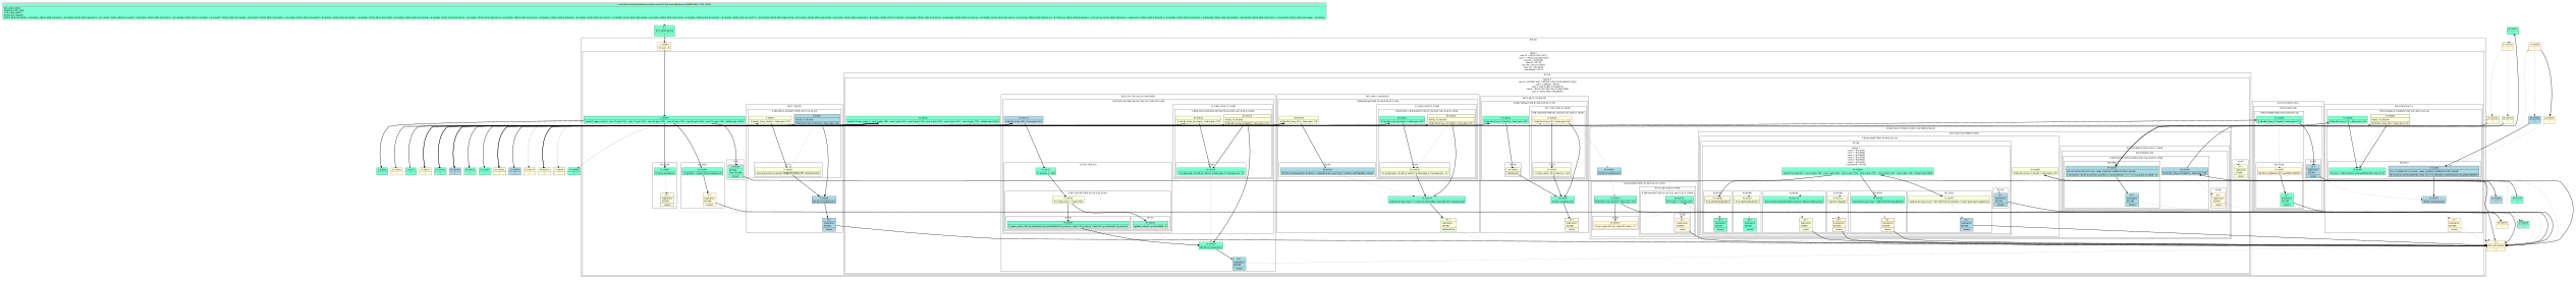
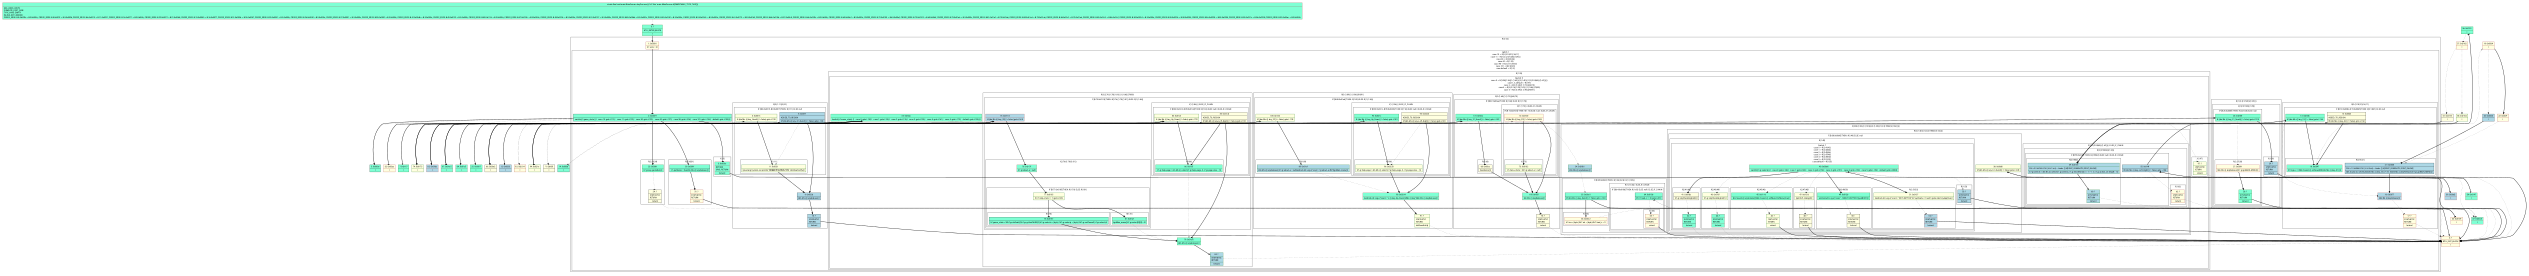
  digraph {
    fontname="Roboto Condensed"
    node [color=darkgreen fillcolor=lightyellow fontname="Roboto Condensed" shape=record style=filled]
    edge [arrowhead=normal fontname="Roboto Condensed" style=bold]
    n1 [color=brown fillcolor=aquamarine label="{18\:\ 0x0047|lr7.logo_c = 0ldm.Sound.i().setSoundON(dm.Ms.i().key_S1())l}"]
    n2 [color=black fillcolor=lightblue label="{21\:\ 0x0068|PHI: r1l  0x0068: PHI (r1v18 int) =  binds: [] A[DONT_GENERATE, DONT_INLINE]\l|ldm.Sound.i().setVolume(dm.Ms.i().key_S1() ? 30 : 0)ldm.Ms.i().keyRelease()lr7.gr.goMAIN_MENU()l}"]
    n3 [fillcolor=aquamarine label="{13\:\ 0x003b|lif (dm.Ms.i().key_S1() != false) goto L116l}"]
    n4 [color=black label="{15\:\ 0x0045|ADDED_TO_REGION\l|lif (dm.Ms.i().key_S2() != false) goto L116l}"]
    n5 [color=brown fillcolor=lightblue label="{16\:\ 0x0077|ldm.Ms.i().keyRelease()l}"]
    n6 [color=brown label="{17\:\ ?|SYNTHETIC\lRETURN\l|lreturnl}"]
    n7 [color=brown label="{27\:\ 0x0091|ldm.Ms.i().keyRelease()lr7.gr.goMAIN_MENU()l}"]
    n8 [fillcolor=aquamarine label="{28\:\ ?|SYNTHETIC\lRETURN\l|lreturnl}"]
    n9 [fillcolor=aquamarine label="{26\:\ 0x008f|lif (dm.Ms.i().key_S1_Num5() != false) goto L125l}"]
    n10 [color=black fillcolor=lightblue label="{29\:\ ?|SYNTHETIC\lRETURN\l|lreturnl}"]
    n11 [fillcolor=aquamarine label="{23\:\ 0x0081|lr7.gr.key_gameRun()l}"]
    n12 [color=black label="{24\:\ ?|SYNTHETIC\lRETURN\l|lreturnl}"]
    n13 [color=brown label="{36\:\ 0x00c2|lr7.ma = (byte) 0lr7.mt = (byte) 0lr7.load_c = 1l}"]
    n14 [color=brown label="{65\:\ ?|SYNTHETIC\lRETURN\l|lreturnl}"]
    n15 [color=black fillcolor=aquamarine label="{64\:\ 0x010b|lif (r7.load_c == 0) goto L201l}"]
    n16 [color=black fillcolor=aquamarine label="{35\:\ 0x00c0|lif (dm.Ms.i().key_Num0() != false) goto L132l}"]
    n17 [color=black label="{41\:\ 0x00db|lr7.gr.skyCheckRegFull(2)l}"]
    n18 [color=black fillcolor=aquamarine label="{42\:\ ?|SYNTHETIC\lRETURN\l|lreturnl}"]
    n19 [label="{43\:\ 0x010f|lr7.gr.skyCheckRegFull(1)l}"]
    n20 [color=brown fillcolor=aquamarine label="{44\:\ ?|SYNTHETIC\lRETURN\l|lreturnl}"]
    n21 [fillcolor=aquamarine label="{45\:\ 0x0116|ldm.Sound.i().keyVolume(0)ldm.Sound.i().setMusicForMenu(true)l}"]
    n22 [label="{46\:\ ?|SYNTHETIC\lRETURN\l|lreturnl}"]
    n23 [label="{47\:\ 0x0126|lgoHELP_dialog(0)l}"]
    n24 [color=black label="{48\:\ ?|SYNTHETIC\lRETURN\l|lreturnl}"]
    n25 [fillcolor=aquamarine label="{49\:\ 0x012b|landroid.util.Log.e(\"soars\", \"ABOUT_BUTTON\")lgoABOUT()l}"]
    n26 [color=black label="{50\:\ ?|SYNTHETIC\lRETURN\l|lreturnl}"]
    n27 [label="{51\:\ 0x0137|landroid.util.Log.e(\"soars\", \"EXIT_BUTTON\")lr7.quitGame = truelr7.game.destroyApp(true)l}"]
    n28 [color=brown fillcolor=lightblue label="{52\:\ ?|SYNTHETIC\lRETURN\l|lreturnl}"]
    n29 [color=black fillcolor=lightblue label="{53\:\ ?|SYNTHETIC\lRETURN\l|lreturnl}"]
    n30 [color=brown fillcolor=aquamarine label="{40\:\ 0x00d6|lswitch(r7.gr.selectx) \{l    case 0: goto L138;l    case 1: goto L149;l    case 2: goto L150;l    case 3: goto L151;l    case 4: goto L152;l    case 5: goto L153;l    default: goto L200;l\}l}"]
    n31 [label="{38\:\ 0x00d0|lif (dm.Ms.i().key_S1_Num5() != false) goto L135l}"]
    n32 [fillcolor=lightblue label="{59\:\ 0x0165|PHI: r3l  0x0165: PHI (r3v11 int) =  binds: [] A[DONT_GENERATE, DONT_INLINE]\l|lr7.gr.selectx = dm.Ms.i().select(r7.gr.selectx, r7.gr.rmsOther[0] == \-1 ? 1 : 0, r7.gr.action_str.length \- 1)l}"]
    n33 [fillcolor=lightblue label="{60\:\ ?|SYNTHETIC\lRETURN\l|lreturnl}"]
    n34 [color=black fillcolor=lightblue label="{55\:\ 0x014f|lif (dm.Ms.i().key_Left_Right() != false) goto L156l}"]
    n35 [color=brown label="{62\:\ ?|SYNTHETIC\lRETURN\l|lreturnl}"]
    n36 [fillcolor=lightblue label="{34\:\ 0x00b1|ldm.Ms.i().keyRelease()l}"]
    n37 [label="{97\:\ ?|SYNTHETIC\lRETURN\l|lreturnl}"]
    n38 [color=black label="{68\:\ 0x00ec|lnewGame()l}"]
    n39 [label="{73\:\ 0x0102|lr7.menu_state = 0lr7.gr.about_a = nulll}"]
    n40 [color=brown label="{72\:\ 0x0100|lif (dm.Ms.i().key_S2() != false) goto L145l}"]
    n41 [fillcolor=aquamarine label="{67\:\ 0x00ea|lif (dm.Ms.i().key_S1_Num5() != false) goto L141l}"]
    n42 [color=brown fillcolor=aquamarine label="{69\:\ 0x00ef|ldm.Ms.i().keyRelease()l}"]
    n43 [color=black label="{70\:\ ?|SYNTHETIC\lRETURN\l|lreturnl}"]
    n44 [color=black fillcolor=aquamarine label="{78\:\ 0x0187|lr7.game_state = 30lr7.gr.doPaint(0)lr7.gr.goYouPAUSE(2)lr7.gr.selectx = (byte) 1lr7.gr.selecty = (byte) 2lr7.gr.setPauseS(r7.gr.selectx)l}"]
    n45 [color=brown fillcolor=aquamarine label="{81\:\ 0x01af|lgoMain_menu()lr7.gr.select[0][0] = 3l}"]
    n46 [label="{77\:\ 0x0185|lif (r7.help_state == 1) goto L165l}"]
    n47 [color=brown fillcolor=aquamarine label="{76\:\ 0x017f|lr7.gr.about_a = nulll}"]
    n48 [fillcolor=aquamarine label="{86\:\ 0x01cf|lr7.gr.help_page = dm.Ms.i().select(r7.gr.help_page, 0, r7.gr.page_max \- 1)l}"]
    n49 [label="{83\:\ 0x01c3|lif (dm.Ms.i().key_Up_Down() != false) goto L172l}"]
    n50 [color=black label="{85\:\ 0x01cd|ADDED_TO_REGION\l|lif (dm.Ms.i().key_Left_Right() != false) goto L172l}"]
    n51 [color=brown fillcolor=lightblue label="{75\:\ 0x017d|lif (dm.Ms.i().key_S2() != false) goto L163l}"]
    n52 [fillcolor=aquamarine label="{79\:\ 0x01a6|ldm.Ms.i().keyRelease()l}"]
    n53 [fillcolor=lightblue label="{80\:\ ?|SYNTHETIC\lRETURN\l|lreturnl}"]
    n54 [fillcolor=lightblue label="{89\:\ 0x01ef|ldm.Ms.i().keyRelease()lr7.gr.about_a = nulllandroid.util.Log.e(\"soars\", \"gr.about_a dfd\")lgoMain_menu()l}"]
    n55 [label="{96\:\ 0x0228|lr7.gr.help_page = dm.Ms.i().select(r7.gr.help_page, 0, r7.gr.page_max \- 1)l}"]
    n56 [fillcolor=aquamarine label="{93\:\ 0x021c|lif (dm.Ms.i().key_Up_Down() != false) goto L181l}"]
    n57 [color=black label="{95\:\ 0x0226|ADDED_TO_REGION\l|lif (dm.Ms.i().key_Left_Right() != false) goto L181l}"]
    n58 [label="{88\:\ 0x01ed|lif (dm.Ms.i().key_S2() != false) goto L175l}"]
    n59 [color=brown fillcolor=aquamarine label="{90\:\ 0x0204|landroid.util.Log.e(\"soars\", \"s.i().key_Up_Down()\|\|Ms.i().key\")ldm.Ms.i().keyRelease()l}"]
    n60 [label="{91\:\ ?|SYNTHETIC\lRETURN\l|ldoShowNotify}"]
    n61 [fillcolor=aquamarine label="{33\:\ 0x00ac|lswitch(r7.menu_state) \{l    case 0: goto L130;l    case 1: goto L199;l    case 2: goto L139;l    case 3: goto L199;l    case 4: goto L161;l    case 5: goto L173;l    default: goto L199;l\}l}"]
    n62 [label="{11\:\ 0x0021|ljava.lang.System.out.println(\"按键处理这里执行吗\")ldoShowNotify()l}"]
    n63 [label="{6\:\ 0x0015|lif (dm.Ms.i().key_Num0() != false) goto L110l}"]
    n64 [color=black fillcolor=lightblue label="{8\:\ 0x001f|ADDED_TO_REGION\l|lif (dm.Ms.i().key_S1_Num5() != false) goto L110l}"]
    n65 [color=black fillcolor=lightblue label="{9\:\ 0x002b|ldm.Ms.i().keyRelease()l}"]
    n66 [color=black fillcolor=lightblue label="{10\:\ ?|SYNTHETIC\lRETURN\l|lreturnl}"]
    n67 [color=black fillcolor=aquamarine label="{30\:\ 0x009f|lr7.quitGame = trueldm.Ms.i().keyRelease()l}"]
    n68 [color=brown label="{31\:\ ?|SYNTHETIC\lRETURN\l|lreturnl}"]
    n69 [color=brown fillcolor=aquamarine label="{3\:\ 0x000c|RETURN\lORIG_RETURN\l|lreturnl}"]
    n70 [color=black fillcolor=aquamarine label="{2\:\ 0x0009|lswitch(r7.game_state) \{l    case 10: goto L112;l    case 11: goto L123;l    case 30: goto L122;l    case 40: goto L127;l    case 98: goto L106;l    case 101: goto L126;l    default: goto L105;l\}l}"]
    n71 [color=brown label="{1\:\ 0x0000|lr7.error = 3l}"]
    n72 [color=brown label="{19\:\ 0x0064|l}"]
    n73 [color=black fillcolor=aquamarine label="{14\:\ 0x003d|l}"]
    n74 [color=brown label="{4\:\ ?|MTH_EXIT_BLOCK\l|l}"]
    n75 [color=brown fillcolor=aquamarine label="{37\:\ 0x00c8|l}"]
    n76 [color=brown label="{63\:\ 0x0109|l}"]
    n77 [color=brown fillcolor=lightblue label="{39\:\ 0x00d2|l}"]
    n78 [color=brown fillcolor=aquamarine label="{54\:\ 0x0147|l}"]
    n79 [fillcolor=aquamarine label="{56\:\ 0x0151|l}"]
    n80 [color=black label="{71\:\ 0x00f8|l}"]
    n81 [color=brown fillcolor=aquamarine label="{84\:\ 0x01c5|l}"]
    n82 [color=brown fillcolor=lightblue label="{82\:\ 0x01bb|l}"]
    n83 [label="{94\:\ 0x021e|l}"]
    n84 [color=brown label="{92\:\ 0x0214|l}"]
    n85 [color=black label="{66\:\ 0x00e2|l}"]
    n86 [label="{74\:\ 0x0175|l}"]
    n87 [color=brown fillcolor=aquamarine label="{87\:\ 0x01e5|l}"]
    n88 [fillcolor=aquamarine label="{7\:\ 0x0017|l}"]
    n89 [color=black fillcolor=aquamarine label="{5\:\ 0x000d|l}"]
    n90 [color=black fillcolor=lightblue label="{12\:\ 0x0033|l}"]
    n91 [fillcolor=aquamarine label="{25\:\ 0x0087|l}"]
    n92 [color=brown label="{32\:\ 0x00aa|l}"]
    n93 [color=black fillcolor=lightblue label="{20\:\ 0x0066|l}"]
    n94 [color=brown label="{22\:\ 0x007f|l}"]
    n95 [color=brown label="{57\:\ 0x0162|l}"]
    n96 [fillcolor=aquamarine label="{0\:\ ?|MTH_ENTER_BLOCK\l|l}"]
    n97 [label="{58\:\ 0x0164|l}"]
    n98 [color=black label="{61\:\ 0x0173|l}"]
    n99 [color=brown fillcolor=aquamarine label="{private final void main.MainCanvas.keyProcess((r7v0 'this' main.MainCanvas A[IMMUTABLE_TYPE, THIS]))  | USE_LINES_HINTS\lCOMPUTE_POST_DOM\lTYPE_VARS: EMPTY\lINLINE_NOT_NEEDED\lCROSS_EDGE: B:9:0x002b \-\> B:3:0x000c, CROSS_EDGE: B:8:0x001f \-\> B:9:0x002b, CROSS_EDGE: B:6:0x0015 \-\> B:11:0x0021, CROSS_EDGE: B:16:0x0077 \-\> B:3:0x000c, CROSS_EDGE: B:22:0x007f \-\> B:21:0x0068, CROSS_EDGE: B:15:0x0045 \-\> B:16:0x0077, CROSS_EDGE: B:13:0x003b \-\> B:18:0x0047, CROSS_EDGE: B:23:0x0081 \-\> B:3:0x000c, CROSS_EDGE: B:26:0x008f \-\> B:3:0x000c, CROSS_EDGE: B:27:0x0091 \-\> B:3:0x000c, CROSS_EDGE: B:30:0x009f \-\> B:3:0x000c, CROSS_EDGE: B:41:0x00db \-\> B:3:0x000c, CROSS_EDGE: B:43:0x010f \-\> B:3:0x000c, CROSS_EDGE: B:45:0x0116 \-\> B:3:0x000c, CROSS_EDGE: B:47:0x0126 \-\> B:3:0x000c, CROSS_EDGE: B:49:0x012b \-\> B:3:0x000c, CROSS_EDGE: B:51:0x0137 \-\> B:3:0x000c, CROSS_EDGE: B:40:0x00d6 \-\> B:3:0x000c, CROSS_EDGE: B:55:0x014f \-\> B:3:0x000c, CROSS_EDGE: B:59:0x0165 \-\> B:3:0x000c, CROSS_EDGE: B:61:0x0173 \-\> B:59:0x0165, CROSS_EDGE: B:64:0x010b \-\> B:37:0x00c8, CROSS_EDGE: B:64:0x010b \-\> B:3:0x000c, CROSS_EDGE: B:69:0x00ef \-\> B:3:0x000c, CROSS_EDGE: B:72:0x0100 \-\> B:69:0x00ef, CROSS_EDGE: B:73:0x0102 \-\> B:69:0x00ef, CROSS_EDGE: B:79:0x01a6 \-\> B:3:0x000c, CROSS_EDGE: B:81:0x01af \-\> B:79:0x01a6, CROSS_EDGE: B:85:0x01cd \-\> B:79:0x01a6, CROSS_EDGE: B:86:0x01cf \-\> B:79:0x01a6, CROSS_EDGE: B:83:0x01c3 \-\> B:86:0x01cf, CROSS_EDGE: B:90:0x0204 \-\> B:3:0x000c, CROSS_EDGE: B:95:0x0226 \-\> B:90:0x0204, CROSS_EDGE: B:96:0x0228 \-\> B:90:0x0204, CROSS_EDGE: B:93:0x021c \-\> B:96:0x0228, CROSS_EDGE: B:33:0x00ac \-\> B:3:0x000c\l}"]
    subgraph cluster_1 {
      label="R(2:1|2)"
      n71
      subgraph cluster_2 {
        label="Switch: 7\n case 10 -> R(3:(2:18|21)|16|17)\n case 11 -> R(1:(2:(2:27|28)|(1:29)))\n case 30 -> R(2:23|24)\n case 40 -> R(1:33)\n case 98 -> R(3:(1:11)|9|10)\n case 101 -> R(2:30|31)\n case default -> R(1:3)"
        n70
        subgraph cluster_3 {
          label="R(3:(2:18|21)|16|17)"
          n5
          n6
          subgraph cluster_4 {
            label="IF [B:13:0x003b, B:15:0x0045] THEN: R(2:18|21) ELSE: null"
            n3
            n4
            subgraph cluster_5 {
              label="R(2:18|21)"
              n1
              n2
            }
          }
        }
        subgraph cluster_6 {
          label="R(1:(2:(2:27|28)|(1:29)))"
          subgraph cluster_7 {
            label="R(2:(2:27|28)|(1:29))"
            subgraph cluster_8 {
              label="IF [B:26:0x008f] THEN: R(2:27|28) ELSE: null"
              n9
              subgraph cluster_9 {
                label="R(2:27|28)"
                n7
                n8
              }
            }
            subgraph cluster_10 {
              label="R(1:29)"
              n10
            }
          }
        }
        subgraph cluster_11 {
          label="R(2:23|24)"
          n11
          n12
        }
        subgraph cluster_12 {
          label="R(1:33)"
          subgraph cluster_13 {
            label="Switch: 5\n case 0 -> R(3:34|(1:36)(1:(1:65))|(2:(1:40)|(1:(2:(2:59|60)|(1:62)))))\n case 1, 3, default -> R(1:97)\n case 2 -> R(3:(1:68)(1:(1:73))|69|70)\n case 4 -> R(3:(2:76|(1:78)(1:81))(1:(1:86))|79|80)\n case 5 -> R(3:(1:89)(1:(1:96))|90|91)"
            n61
            subgraph cluster_14 {
              label="R(3:34|(1:36)(1:(1:65))|(2:(1:40)|(1:(2:(2:59|60)|(1:62)))))"
              n36
              subgraph cluster_15 {
                label="IF [B:35:0x00c0] THEN: R(1:36) ELSE: R(1:(1:65))"
                n16
                subgraph cluster_16 {
                  label="R(1:36)"
                  n13
                }
                subgraph cluster_17 {
                  label="R(1:(1:65)) | ELSE_IF_CHAIN\l"
                  subgraph cluster_18 {
                    label="IF [B:64:0x010b] THEN: R(1:65) ELSE: null | ELSE_IF_CHAIN\l"
                    n15
                    subgraph cluster_19 {
                      label="R(1:65)"
                      n14
                    }
                  }
                }
              }
              subgraph cluster_20 {
                label="R(2:(1:40)|(1:(2:(2:59|60)|(1:62))))"
                subgraph cluster_21 {
                  label="IF [B:38:0x00d0] THEN: R(1:40) ELSE: null"
                  n31
                  subgraph cluster_22 {
                    label="R(1:40)"
                    subgraph cluster_23 {
                      label="Switch: 7\n case 0 -> R(2:41|42)\n case 1 -> R(2:43|44)\n case 2 -> R(2:45|46)\n case 3 -> R(2:47|48)\n case 4 -> R(2:49|50)\n case 5 -> R(2:51|52)\n case default -> R(1:53)"
                      n30
                      subgraph cluster_24 {
                        label="R(2:41|42)"
                        n17
                        n18
                      }
                      subgraph cluster_25 {
                        label="R(2:43|44)"
                        n19
                        n20
                      }
                      subgraph cluster_26 {
                        label="R(2:45|46)"
                        n21
                        n22
                      }
                      subgraph cluster_27 {
                        label="R(2:47|48)"
                        n23
                        n24
                      }
                      subgraph cluster_28 {
                        label="R(2:49|50)"
                        n25
                        n26
                      }
                      subgraph cluster_29 {
                        label="R(2:51|52)"
                        n27
                        n28
                      }
                      subgraph cluster_30 {
                        label="R(1:53)"
                        n29
                      }
                    }
                  }
                }
                subgraph cluster_31 {
                  label="R(1:(2:(2:59|60)|(1:62))) | ELSE_IF_CHAIN\l"
                  subgraph cluster_32 {
                    label="R(2:(2:59|60)|(1:62))"
                    subgraph cluster_33 {
                      label="IF [B:55:0x014f] THEN: R(2:59|60) ELSE: null | ELSE_IF_CHAIN\l"
                      n34
                      subgraph cluster_34 {
                        label="R(2:59|60)"
                        n32
                        n33
                      }
                    }
                    subgraph cluster_35 {
                      label="R(1:62)"
                      n35
                    }
                  }
                }
              }
            }
            subgraph cluster_36 {
              label="R(1:97)"
              n37
            }
            subgraph cluster_37 {
              label="R(3:(1:68)(1:(1:73))|69|70)"
              n42
              n43
              subgraph cluster_38 {
                label="IF [B:67:0x00ea] THEN: R(1:68) ELSE: R(1:(1:73))"
                n41
                subgraph cluster_39 {
                  label="R(1:68)"
                  n38
                }
                subgraph cluster_40 {
                  label="R(1:(1:73)) | ELSE_IF_CHAIN\l"
                  subgraph cluster_41 {
                    label="IF [B:72:0x0100] THEN: R(1:73) ELSE: null | ELSE_IF_CHAIN\l"
                    n40
                    subgraph cluster_42 {
                      label="R(1:73)"
                      n39
                    }
                  }
                }
              }
            }
            subgraph cluster_43 {
              label="R(3:(2:76|(1:78)(1:81))(1:(1:86))|79|80)"
              n52
              n53
              subgraph cluster_44 {
                label="IF [B:75:0x017d] THEN: R(2:76|(1:78)(1:81)) ELSE: R(1:(1:86))"
                n51
                subgraph cluster_45 {
                  label="R(2:76|(1:78)(1:81))"
                  n47
                  subgraph cluster_46 {
                    label="IF [B:77:0x0185] THEN: R(1:78) ELSE: R(1:81)"
                    n46
                    subgraph cluster_47 {
                      label="R(1:78)"
                      n44
                    }
                    subgraph cluster_48 {
                      label="R(1:81)"
                      n45
                    }
                  }
                }
                subgraph cluster_49 {
                  label="R(1:(1:86)) | ELSE_IF_CHAIN\l"
                  subgraph cluster_50 {
                    label="IF [B:83:0x01c3, B:85:0x01cd] THEN: R(1:86) ELSE: null | ELSE_IF_CHAIN\l"
                    n49
                    n50
                    subgraph cluster_51 {
                      label="R(1:86)"
                      n48
                    }
                  }
                }
              }
            }
            subgraph cluster_52 {
              label="R(3:(1:89)(1:(1:96))|90|91)"
              n59
              n60
              subgraph cluster_53 {
                label="IF [B:88:0x01ed] THEN: R(1:89) ELSE: R(1:(1:96))"
                n58
                subgraph cluster_54 {
                  label="R(1:89)"
                  n54
                }
                subgraph cluster_55 {
                  label="R(1:(1:96)) | ELSE_IF_CHAIN\l"
                  subgraph cluster_56 {
                    label="IF [B:93:0x021c, B:95:0x0226] THEN: R(1:96) ELSE: null | ELSE_IF_CHAIN\l"
                    n56
                    n57
                    subgraph cluster_57 {
                      label="R(1:96)"
                      n55
                    }
                  }
                }
              }
            }
          }
        }
        subgraph cluster_58 {
          label="R(3:(1:11)|9|10)"
          n65
          n66
          subgraph cluster_59 {
            label="IF [B:6:0x0015, B:8:0x001f] THEN: R(1:11) ELSE: null"
            n63
            n64
            subgraph cluster_60 {
              label="R(1:11)"
              n62
            }
          }
        }
        subgraph cluster_61 {
          label="R(2:30|31)"
          n67
          n68
        }
        subgraph cluster_62 {
          label="R(1:3)"
          n69
        }
      }
    }
    n1 -> n72 [arrowhead=onormal style=dotted]
    n2 -> n5
    n3 -> n1 [arrowhead=tee]
    n3 -> n73 [arrowhead=tee style=dotted]
    n4 -> n1
    n4 -> n5 [arrowhead=tee style=dotted]
    n5 -> n6 [arrowhead=tee style=dotted]
    n6 -> n74 [style=dotted]
    n7 -> n8
    n8 -> n74
    n9 -> n7 [arrowhead=tee style=dotted]
    n9 -> n10 [arrowhead=tee]
    n10 -> n74 [arrowhead=onormal]
    n11 -> n12 [arrowhead=tee style=dotted]
    n12 -> n74 [arrowhead=tee style=dotted]
    n13 -> n75 [arrowhead=tee style=dotted]
    n14 -> n74
    n15 -> n14 [style=dotted]
    n15 -> n75 [style=dotted]
    n16 -> n13 [arrowhead=onormal]
    n16 -> n76 [arrowhead=tee]
    n17 -> n18 [style=dotted]
    n18 -> n74 [style=dotted]
    n19 -> n20 [arrowhead=onormal style=dotted]
    n20 -> n74 [arrowhead=onormal style=dotted]
    n21 -> n22 [style=dotted]
    n22 -> n74 [arrowhead=onormal]
    n23 -> n24 [arrowhead=tee style=dotted]
    n24 -> n74
    n25 -> n26 [arrowhead=onormal style=dotted]
    n26 -> n74
    n27 -> n28 [arrowhead=tee style=dotted]
    n28 -> n74 [arrowhead=onormal]
    n29 -> n74 [arrowhead=tee]
    n30 -> n17 [arrowhead=tee]
    n30 -> n19 [arrowhead=tee style=dotted]
    n30 -> n21 [style=dotted]
    n30 -> n23 [arrowhead=tee style=dotted]
    n30 -> n25 [arrowhead=tee]
    n30 -> n27
    n30 -> n29 [arrowhead=onormal style=dotted]
    n31 -> n77 [arrowhead=onormal]
    n31 -> n78 [arrowhead=onormal style=dotted]
    n32 -> n33 [arrowhead=onormal]
    n33 -> n74 [style=dotted]
    n34 -> n35 [arrowhead=tee style=dotted]
    n34 -> n79 [arrowhead=tee]
    n35 -> n74 [arrowhead=onormal style=dotted]
    n36 -> n16 [arrowhead=onormal style=dotted]
    n37 -> n74 [arrowhead=onormal style=dotted]
    n38 -> n42 [arrowhead=onormal]
    n39 -> n42
    n40 -> n39
    n40 -> n42 [arrowhead=tee]
    n41 -> n38 [arrowhead=tee]
    n41 -> n80 [style=dotted]
    n42 -> n43 [arrowhead=tee]
    n43 -> n74 [arrowhead=tee style=dotted]
    n44 -> n52 [arrowhead=tee]
    n45 -> n52 [arrowhead=onormal style=dotted]
    n46 -> n44 [arrowhead=tee]
    n46 -> n45
    n47 -> n46 [arrowhead=tee]
    n48 -> n52 [arrowhead=onormal style=dotted]
    n49 -> n48 [arrowhead=onormal]
    n49 -> n81
    n50 -> n48 [arrowhead=tee]
    n50 -> n52 [arrowhead=tee]
    n51 -> n47 [arrowhead=tee]
    n51 -> n82
    n52 -> n53 [arrowhead=onormal]
    n53 -> n74 [arrowhead=tee style=dotted]
    n54 -> n59 [style=dotted]
    n55 -> n59
    n56 -> n55 [arrowhead=tee]
    n56 -> n83 [arrowhead=tee]
    n57 -> n55 [arrowhead=tee style=dotted]
    n57 -> n59 [arrowhead=onormal]
    n58 -> n54 [arrowhead=onormal]
    n58 -> n84 [style=dotted]
    n59 -> n60
    n60 -> n74 [arrowhead=onormal style=dotted]
    n61 -> n36 [arrowhead=onormal style=dotted]
    n61 -> n37 [arrowhead=tee style=dotted]
    n61 -> n85
    n61 -> n86
    n61 -> n87 [arrowhead=tee]
    n62 -> n65
    n63 -> n62 [arrowhead=onormal]
    n63 -> n88 [arrowhead=onormal style=dotted]
    n64 -> n62 [arrowhead=onormal style=dotted]
    n64 -> n65
    n65 -> n66
    n66 -> n74
    n67 -> n68
    n68 -> n74 [arrowhead=onormal]
    n69 -> n74 [arrowhead=onormal]
    n70 -> n11
    n70 -> n67 [arrowhead=onormal]
    n70 -> n69 [arrowhead=tee]
    n70 -> n89
    n70 -> n90 [style=dotted]
    n70 -> n91 [style=dotted]
    n70 -> n92 [arrowhead=tee style=dotted]
    n71 -> n70 [arrowhead=tee]
    n72 -> n93 [style=dotted]
    n72 -> n94
    n73 -> n4 [style=dotted]
    n75 -> n31 [style=dotted]
    n76 -> n15 [arrowhead=tee style=dotted]
    n77 -> n30 [arrowhead=tee style=dotted]
    n78 -> n34 [arrowhead=tee]
    n79 -> n95 [arrowhead=tee style=dotted]
    n80 -> n40 [arrowhead=onormal style=dotted]
    n81 -> n50 [style=dotted]
-   n82 -> n58
+   n82 -> n49
    n83 -> n57
    n84 -> n56 [arrowhead=tee style=dotted]
    n85 -> n41
    n86 -> n51
    n87 -> n58 [arrowhead=onormal]
    n88 -> n64
    n89 -> n63 [style=dotted]
    n90 -> n3 [arrowhead=tee]
    n91 -> n9
    n92 -> n61 [arrowhead=tee]
    n93 -> n2 [arrowhead=tee]
    n94 -> n2 [arrowhead=onormal style=dotted]
    n95 -> n97 [style=dotted]
    n95 -> n98 [style=dotted]
    n96 -> n71 [arrowhead=onormal]
    n97 -> n32
    n98 -> n32 [arrowhead=tee]
    n99 -> n96 [arrowhead=tee style=dotted]
  }
